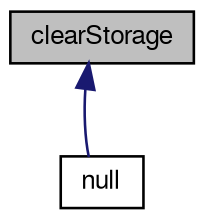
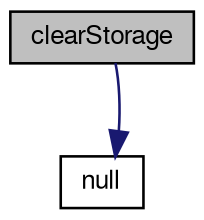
  digraph {
    rankdir=TB
    node [color=black fontname=FreeSans fontsize=10 shape=record]
    n1 [fillcolor=grey75 fontcolor=black height=0.2 label=clearStorage style=filled width=0.4]
    n2 [height=0.2 label=null width=0.4]
-   n1 -> n2 [color=midnightblue dir=back fontname=FreeSans fontsize=10 labelfontname=FreeSans labelfontsize=10 style=solid]
+   n2 -> n1 [color=midnightblue dir=back fontname=FreeSans fontsize=10 labelfontname=FreeSans labelfontsize=10 style=solid]
  }
